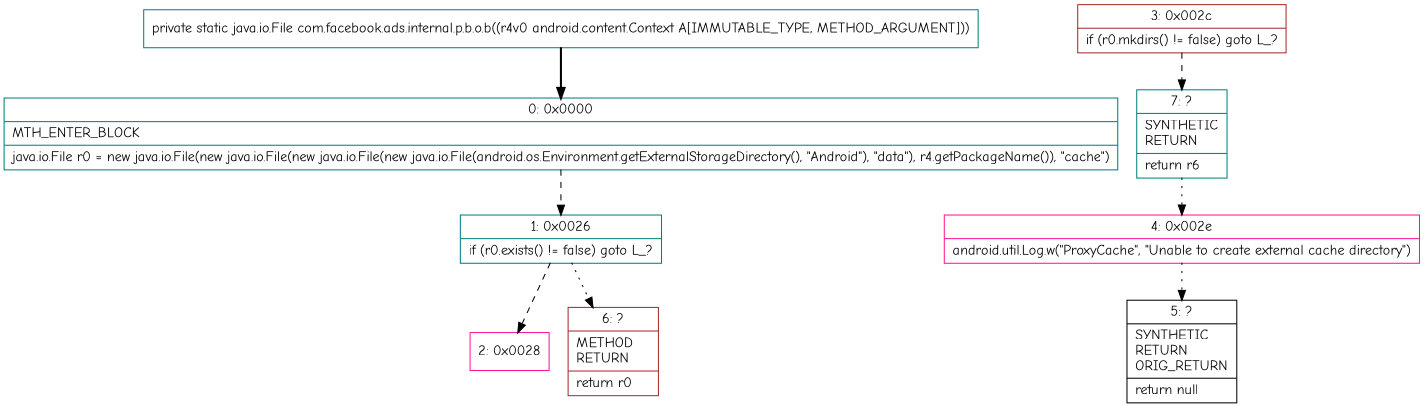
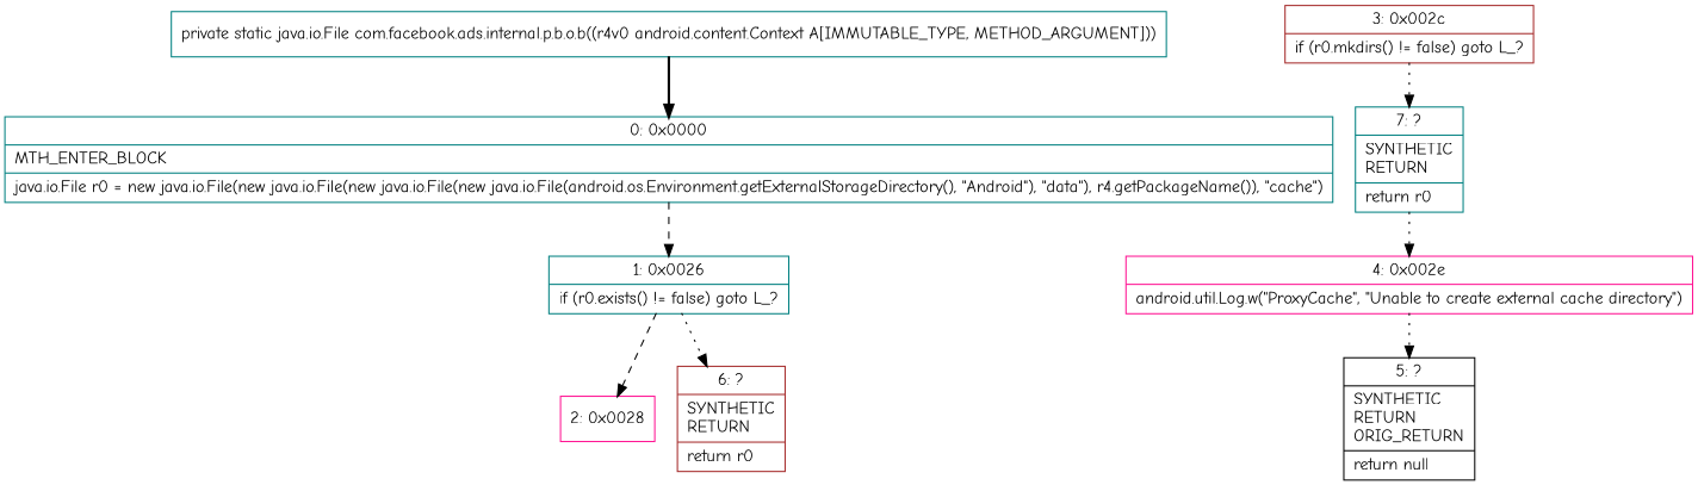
  digraph {
    fontname="Comic Neue"
    node [color=teal fontname="Comic Neue" shape=record]
    edge [fontname="Comic Neue" style=dotted]
    n1 [label="{0\:\ 0x0000|MTH_ENTER_BLOCK\l|java.io.File r0 = new java.io.File(new java.io.File(new java.io.File(new java.io.File(android.os.Environment.getExternalStorageDirectory(), \"Android\"), \"data\"), r4.getPackageName()), \"cache\")\l}"]
    n2 [label="{1\:\ 0x0026|if (r0.exists() != false) goto L_?\l}"]
    n3 [color=deeppink label="{2\:\ 0x0028}"]
-   n4 [color=brown label="{6\:\ ?|METHOD\lRETURN\l|return r0\l}"]
+   n4 [color=brown label="{6\:\ ?|SYNTHETIC\lRETURN\l|return r0\l}"]
    n5 [color=brown label="{3\:\ 0x002c|if (r0.mkdirs() != false) goto L_?\l}"]
-   n6 [label="{7\:\ ?|SYNTHETIC\lRETURN\l|return r6\l}"]
+   n6 [label="{7\:\ ?|SYNTHETIC\lRETURN\l|return r0\l}"]
    n7 [color=deeppink label="{4\:\ 0x002e|android.util.Log.w(\"ProxyCache\", \"Unable to create external cache directory\")\l}"]
    n8 [color=black label="{5\:\ ?|SYNTHETIC\lRETURN\lORIG_RETURN\l|return null\l}"]
    n9 [label="{private static java.io.File com.facebook.ads.internal.p.b.o.b((r4v0 android.content.Context A[IMMUTABLE_TYPE, METHOD_ARGUMENT])) }"]
    n1 -> n2 [style=dashed]
    n2 -> n3 [style=dashed]
    n2 -> n4
-   n5 -> n6 [style=dashed]
+   n5 -> n6
    n6 -> n7
    n7 -> n8
    n9 -> n1 [style=bold]
  }
